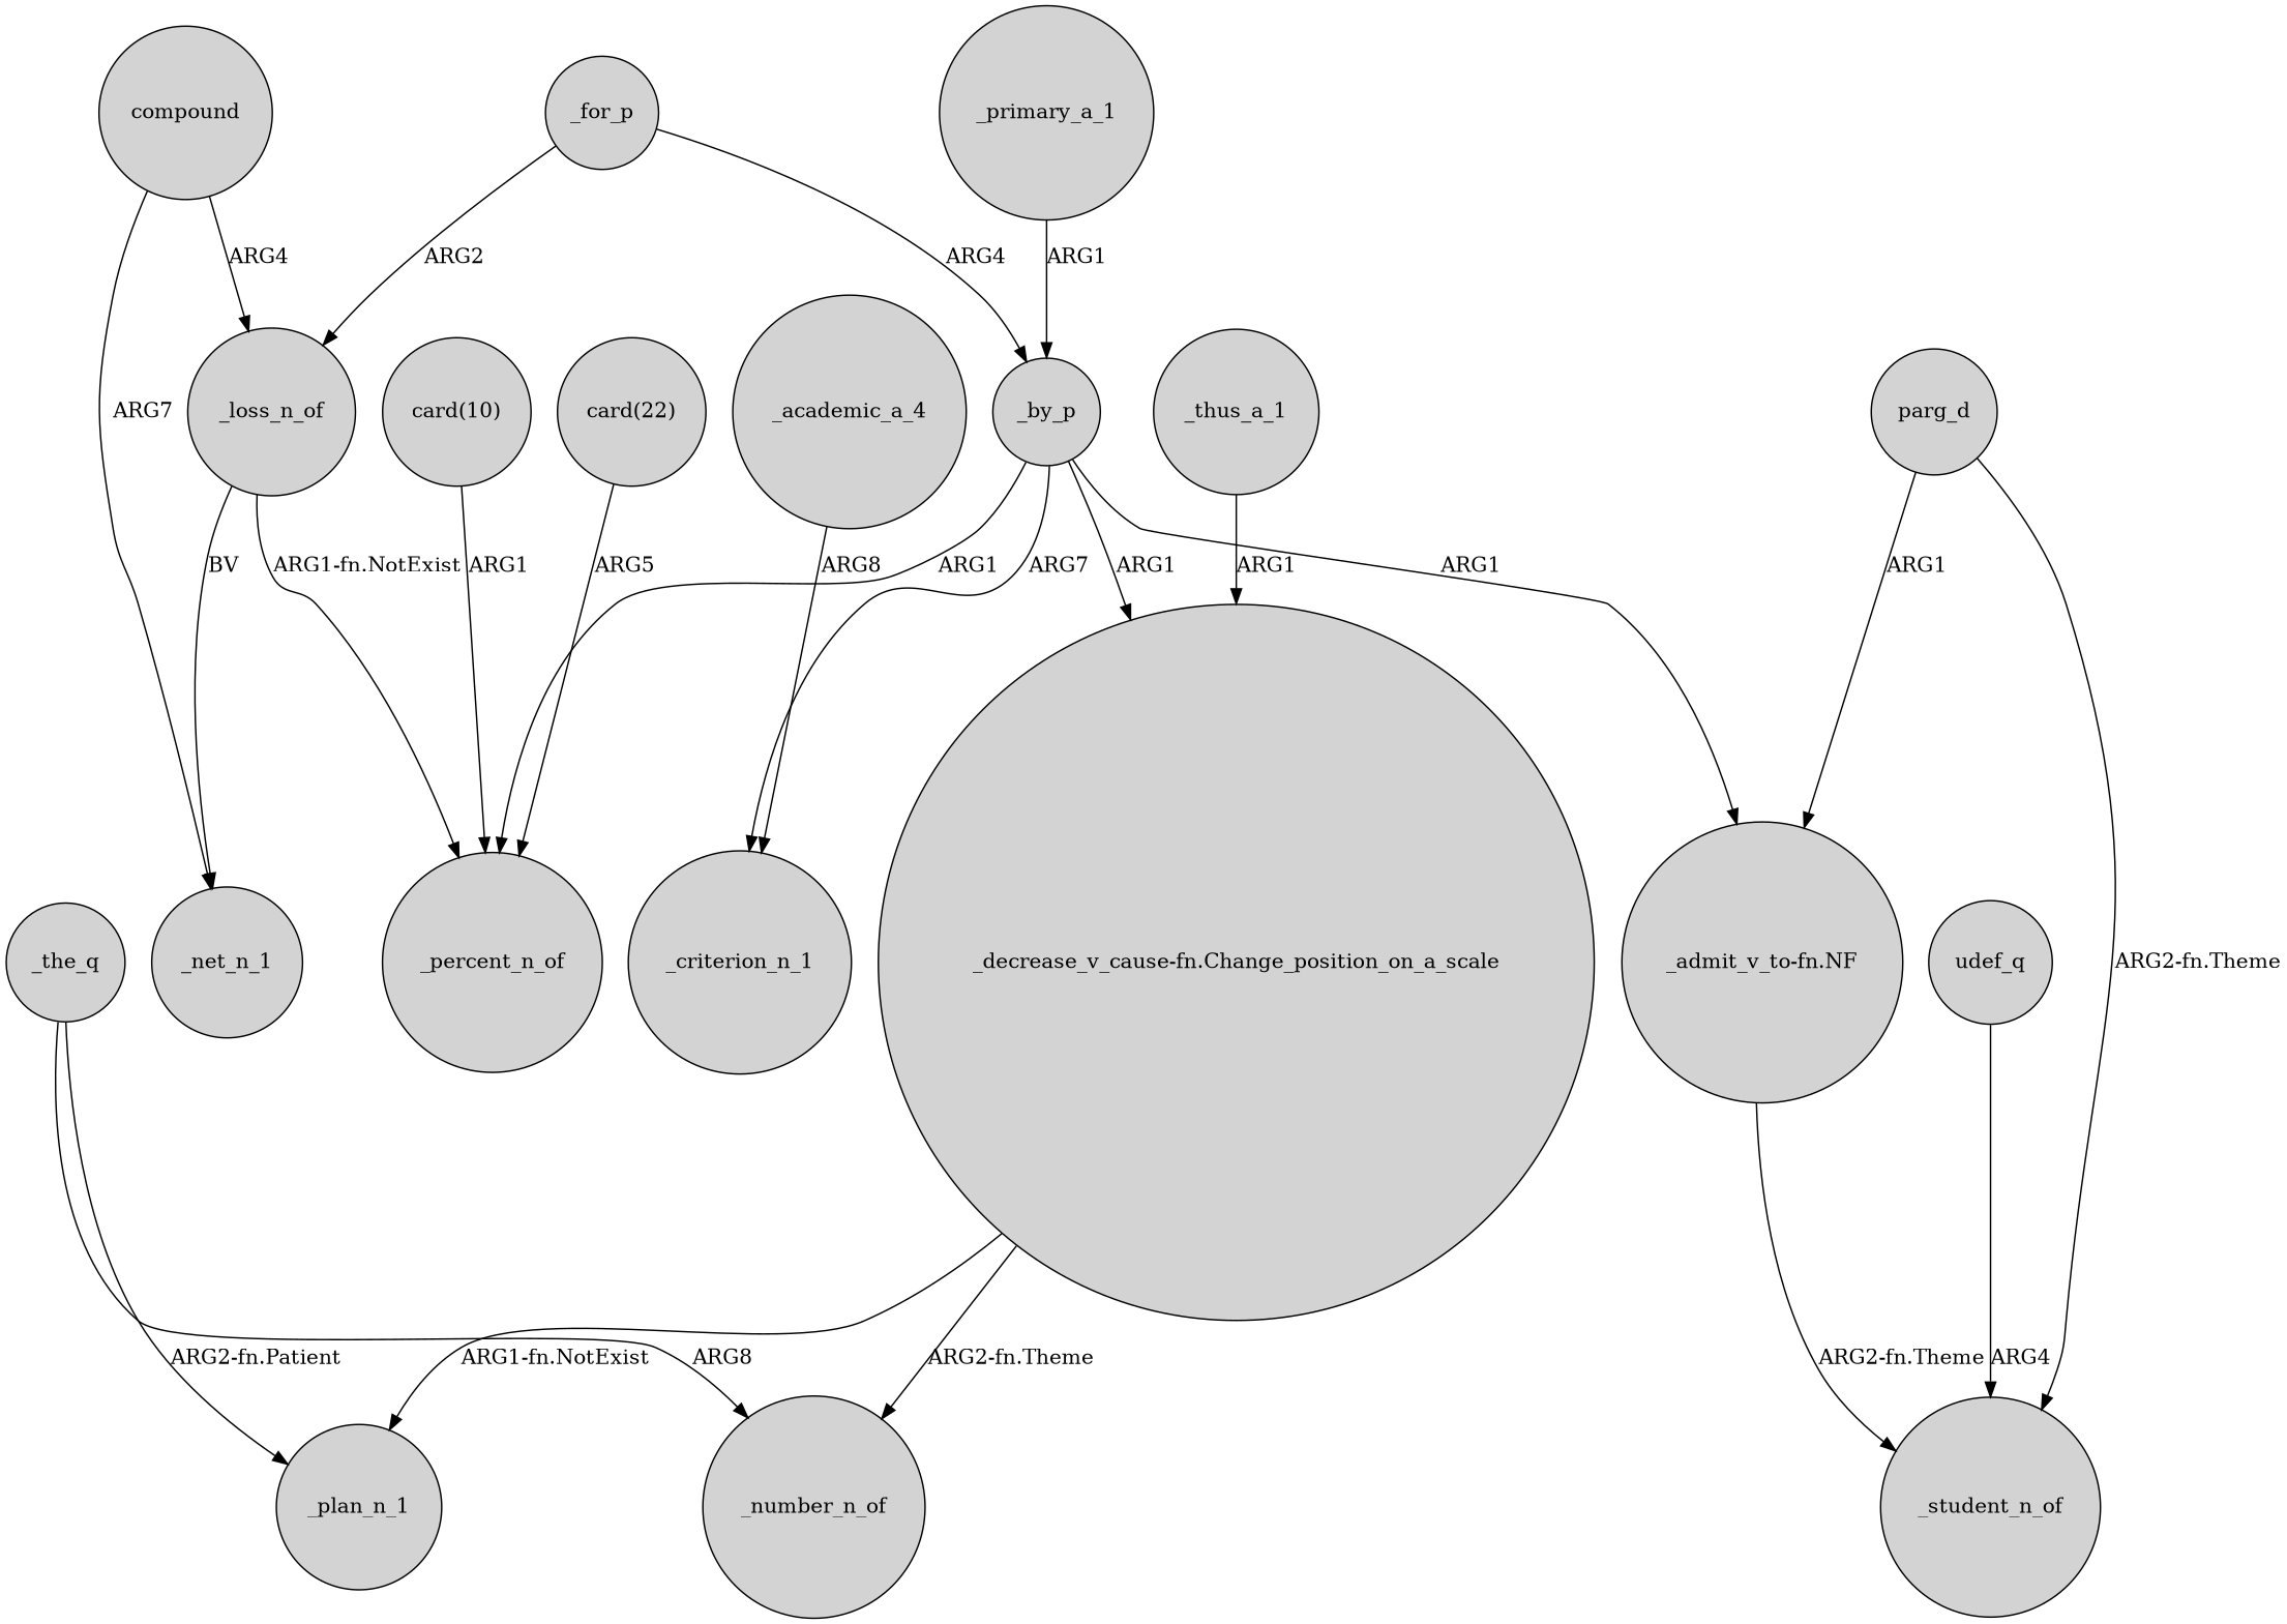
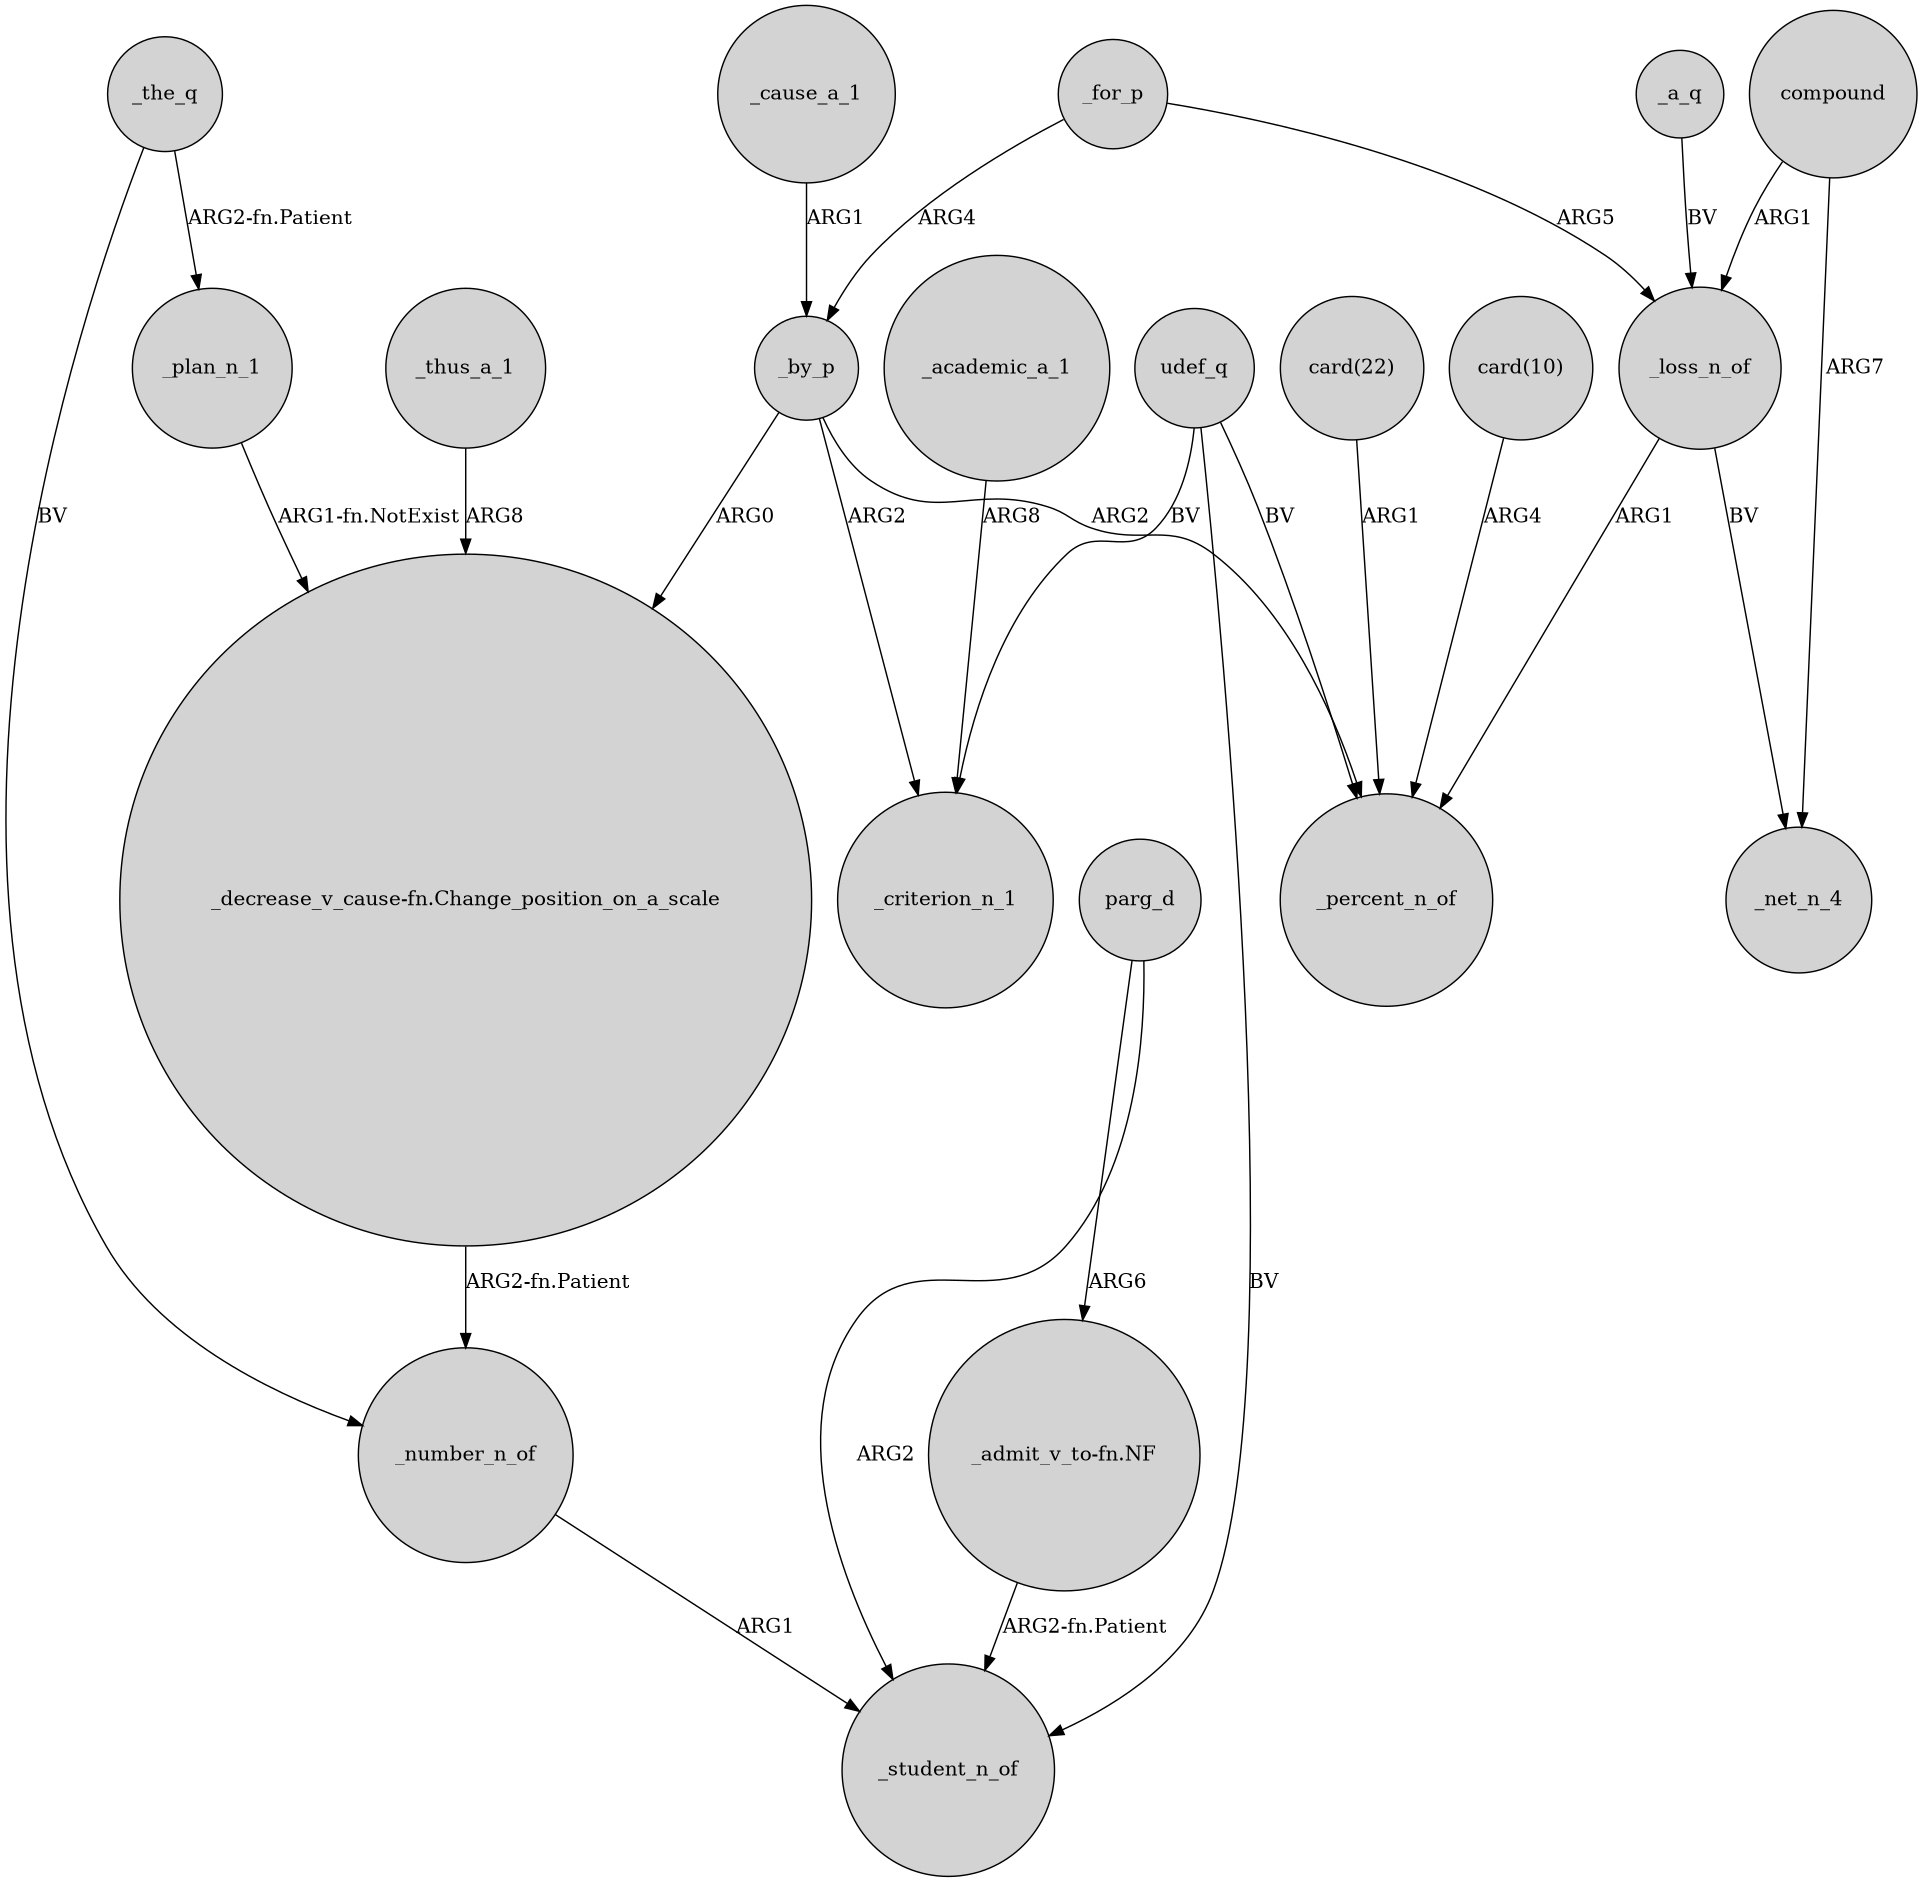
  digraph {
    node [shape=circle style=filled]
    _number_n_of
    _student_n_of
+   _a_q
    _loss_n_of
    _percent_n_of
-   _net_n_1
+   _net_n_1 [label=_net_n_4]
    "_decrease_v_cause-fn.Change_position_on_a_scale"
    _plan_n_1
    _the_q
    udef_q
    _criterion_n_1
    _for_p
    _by_p
    "_admit_v_to-fn.NF"
    parg_d
    "card(10)"
    compound
-   _academic_a_1 [label=_academic_a_4]
-   _primary_a_1
+   _academic_a_1
+   _primary_a_1 [label=_cause_a_1]
    _thus_a_1
    "card(22)"
-   _loss_n_of -> _percent_n_of [label="ARG1-fn.NotExist"]
+   _number_n_of -> _student_n_of [label=ARG1]
+   _a_q -> _loss_n_of [label=BV]
+   _loss_n_of -> _percent_n_of [label=ARG1]
    _loss_n_of -> _net_n_1 [label=BV]
-   "_decrease_v_cause-fn.Change_position_on_a_scale" -> _number_n_of [label="ARG2-fn.Theme"]
-   "_decrease_v_cause-fn.Change_position_on_a_scale" -> _plan_n_1 [label="ARG1-fn.NotExist"]
-   _the_q -> _number_n_of [label=ARG8]
+   "_decrease_v_cause-fn.Change_position_on_a_scale" -> _number_n_of [label="ARG2-fn.Patient"]
+   _plan_n_1 -> "_decrease_v_cause-fn.Change_position_on_a_scale" [label="ARG1-fn.NotExist"]
+   _the_q -> _number_n_of [label=BV]
    _the_q -> _plan_n_1 [label="ARG2-fn.Patient"]
-   udef_q -> _student_n_of [label=ARG4]
-   _for_p -> _loss_n_of [label=ARG2]
+   udef_q -> _student_n_of [label=BV]
+   udef_q -> _percent_n_of [label=BV]
+   udef_q -> _criterion_n_1 [label=BV]
+   _for_p -> _loss_n_of [label=ARG5]
    _for_p -> _by_p [label=ARG4]
-   _by_p -> _percent_n_of [label=ARG1]
-   _by_p -> "_decrease_v_cause-fn.Change_position_on_a_scale" [label=ARG1]
-   _by_p -> _criterion_n_1 [label=ARG7]
-   _by_p -> "_admit_v_to-fn.NF" [label=ARG1]
-   "_admit_v_to-fn.NF" -> _student_n_of [label="ARG2-fn.Theme"]
-   parg_d -> _student_n_of [label="ARG2-fn.Theme"]
-   parg_d -> "_admit_v_to-fn.NF" [label=ARG1]
-   "card(10)" -> _percent_n_of [label=ARG1]
-   compound -> _loss_n_of [label=ARG4]
+   _by_p -> _percent_n_of [label=ARG2]
+   _by_p -> "_decrease_v_cause-fn.Change_position_on_a_scale" [label=ARG0]
+   _by_p -> _criterion_n_1 [label=ARG2]
+   "_admit_v_to-fn.NF" -> _student_n_of [label="ARG2-fn.Patient"]
+   parg_d -> _student_n_of [label=ARG2]
+   parg_d -> "_admit_v_to-fn.NF" [label=ARG6]
+   "card(10)" -> _percent_n_of [label=ARG4]
+   compound -> _loss_n_of [label=ARG1]
    compound -> _net_n_1 [label=ARG7]
    _academic_a_1 -> _criterion_n_1 [label=ARG8]
    _primary_a_1 -> _by_p [label=ARG1]
-   _thus_a_1 -> "_decrease_v_cause-fn.Change_position_on_a_scale" [label=ARG1]
-   "card(22)" -> _percent_n_of [label=ARG5]
+   _thus_a_1 -> "_decrease_v_cause-fn.Change_position_on_a_scale" [label=ARG8]
+   "card(22)" -> _percent_n_of [label=ARG1]
  }
